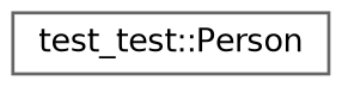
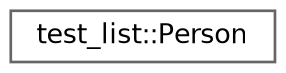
  digraph {
    rankdir=LR
-   n1 [color=grey40 fillcolor=white fontname=Helvetica fontsize=10 height=0.2 label="test_test::Person" shape=box style=filled width=0.4]
+   n1 [color=grey40 fillcolor=white fontname=Helvetica fontsize=10 height=0.2 label="test_list::Person" shape=box style=filled width=0.4]
  }
